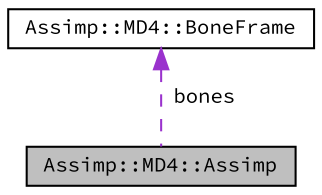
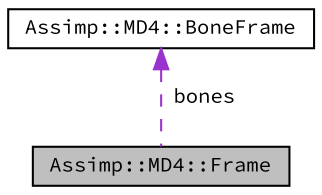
  digraph {
    fontname="Source Code Pro"
    node [color=black fontname="Source Code Pro" fontsize=10 shape=record style=filled]
-   n1 [fillcolor=grey75 fontcolor=black height=0.2 label="Assimp::MD4::Assimp" width=0.4]
+   n1 [fillcolor=grey75 fontcolor=black height=0.2 label="Assimp::MD4::Frame" width=0.4]
    n2 [fillcolor=white height=0.2 label="Assimp::MD4::BoneFrame" width=0.4]
    n2 -> n1 [color=darkorchid3 dir=back fontname="Source Code Pro" fontsize=10 label=" bones" labelfontname=Helvetica labelfontsize=10 style=dashed]
  }
